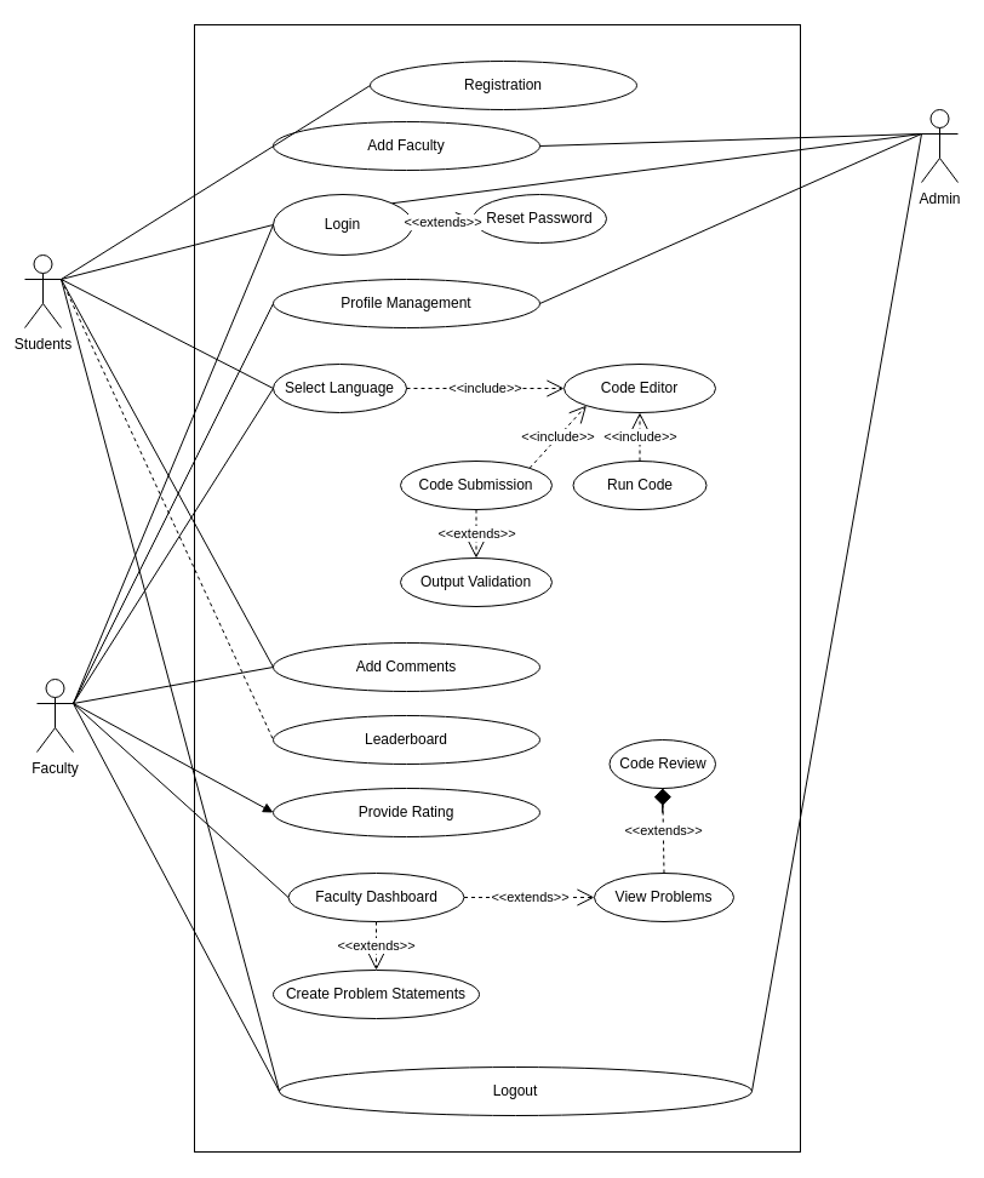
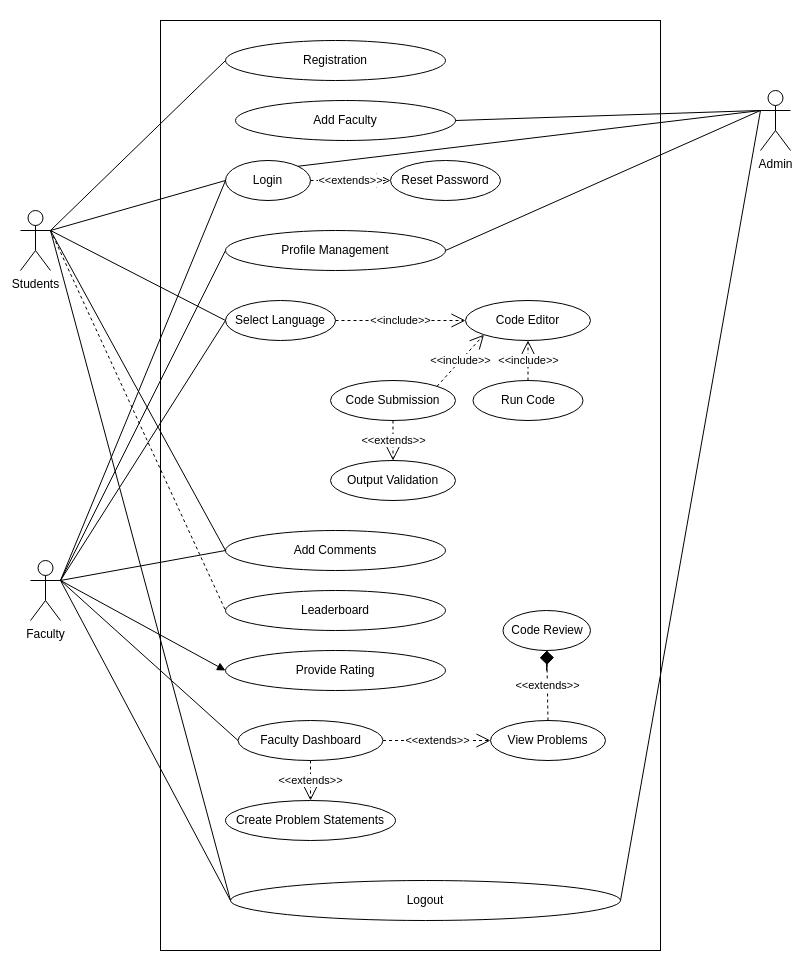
  <mxCell id="0" />
  <mxCell id="1" parent="0" />
  <mxCell id="2" value="" style="rounded=0;whiteSpace=wrap;html=1;" vertex="1" parent="1"><mxGeometry x="160" y="20" width="500" height="930" as="geometry" /></mxCell>
- <mxCell id="3" value="Registration" style="ellipse;whiteSpace=wrap;html=1;" vertex="1" parent="1"><mxGeometry x="305" y="50" width="220" height="40" as="geometry" /></mxCell>
+ <mxCell id="3" value="Registration" style="ellipse;whiteSpace=wrap;html=1;" vertex="1" parent="1"><mxGeometry x="225" y="40" width="220" height="40" as="geometry" /></mxCell>
  <mxCell id="4" value="Students" style="shape=umlActor;verticalLabelPosition=bottom;verticalAlign=top;html=1;outlineConnect=0;" vertex="1" parent="1"><mxGeometry x="20" y="210" width="30" height="60" as="geometry" /></mxCell>
  <mxCell id="5" value="Faculty" style="shape=umlActor;verticalLabelPosition=bottom;verticalAlign=top;html=1;outlineConnect=0;" vertex="1" parent="1"><mxGeometry x="30" y="560" width="30" height="60" as="geometry" /></mxCell>
  <mxCell id="6" value="Admin" style="shape=umlActor;verticalLabelPosition=bottom;verticalAlign=top;html=1;outlineConnect=0;" vertex="1" parent="1"><mxGeometry x="760" y="90" width="30" height="60" as="geometry" /></mxCell>
  <mxCell id="7" value="Logout" style="ellipse;whiteSpace=wrap;html=1;" vertex="1" parent="1"><mxGeometry x="230" y="880" width="390" height="40" as="geometry" /></mxCell>
  <mxCell id="8" value="Profile Management" style="ellipse;whiteSpace=wrap;html=1;" vertex="1" parent="1"><mxGeometry x="225" y="230" width="220" height="40" as="geometry" /></mxCell>
  <mxCell id="9" value="Code Review" style="ellipse;whiteSpace=wrap;html=1;" vertex="1" parent="1"><mxGeometry x="502.5" y="610" width="87.5" height="40" as="geometry" /></mxCell>
  <mxCell id="10" value="Faculty Dashboard" style="ellipse;whiteSpace=wrap;html=1;" vertex="1" parent="1"><mxGeometry x="237.5" y="720" width="145" height="40" as="geometry" /></mxCell>
- <mxCell id="11" value="Add Faculty" style="ellipse;whiteSpace=wrap;html=1;" vertex="1" parent="1"><mxGeometry x="225" y="100" width="220" height="40" as="geometry" /></mxCell>
- <mxCell id="12" value="Login" style="ellipse;whiteSpace=wrap;html=1;" vertex="1" parent="1"><mxGeometry x="225" y="160" width="115" height="50" as="geometry" /></mxCell>
+ <mxCell id="11" value="Add Faculty" style="ellipse;whiteSpace=wrap;html=1;" vertex="1" parent="1"><mxGeometry x="235" y="100" width="220" height="40" as="geometry" /></mxCell>
+ <mxCell id="12" value="Login" style="ellipse;whiteSpace=wrap;html=1;" vertex="1" parent="1"><mxGeometry x="225" y="160" width="85" height="40" as="geometry" /></mxCell>
  <mxCell id="13" value="Reset Password" style="ellipse;whiteSpace=wrap;html=1;" vertex="1" parent="1"><mxGeometry x="390" y="160" width="110" height="40" as="geometry" /></mxCell>
  <mxCell id="14" value="Select Language" style="ellipse;whiteSpace=wrap;html=1;" vertex="1" parent="1"><mxGeometry x="225" y="300" width="110" height="40" as="geometry" /></mxCell>
  <mxCell id="15" value="Code Editor" style="ellipse;whiteSpace=wrap;html=1;" vertex="1" parent="1"><mxGeometry x="465" y="300" width="125" height="40" as="geometry" /></mxCell>
  <mxCell id="16" value="Output Validation" style="ellipse;whiteSpace=wrap;html=1;" vertex="1" parent="1"><mxGeometry x="330" y="460" width="125" height="40" as="geometry" /></mxCell>
  <mxCell id="17" value="Run Code" style="ellipse;whiteSpace=wrap;html=1;" vertex="1" parent="1"><mxGeometry x="472.5" y="380" width="110" height="40" as="geometry" /></mxCell>
  <mxCell id="18" value="Code Submission" style="ellipse;whiteSpace=wrap;html=1;" vertex="1" parent="1"><mxGeometry x="330" y="380" width="125" height="40" as="geometry" /></mxCell>
  <mxCell id="19" value="Add Comments" style="ellipse;whiteSpace=wrap;html=1;" vertex="1" parent="1"><mxGeometry x="225" y="530" width="220" height="40" as="geometry" /></mxCell>
  <mxCell id="20" value="Leaderboard" style="ellipse;whiteSpace=wrap;html=1;" vertex="1" parent="1"><mxGeometry x="225" y="590" width="220" height="40" as="geometry" /></mxCell>
  <mxCell id="21" value="Provide Rating" style="ellipse;whiteSpace=wrap;html=1;" vertex="1" parent="1"><mxGeometry x="225" y="650" width="220" height="40" as="geometry" /></mxCell>
  <mxCell id="22" value="Create Problem Statements" style="ellipse;whiteSpace=wrap;html=1;" vertex="1" parent="1"><mxGeometry x="225" y="800" width="170" height="40" as="geometry" /></mxCell>
  <mxCell id="23" value="View Problems" style="ellipse;whiteSpace=wrap;html=1;" vertex="1" parent="1"><mxGeometry x="490" y="720" width="115" height="40" as="geometry" /></mxCell>
  <mxCell id="24" value="&amp;lt;&amp;lt;extends&amp;gt;&amp;gt;" style="endArrow=open;endSize=12;dashed=1;html=1;rounded=0;entryX=0;entryY=0.5;entryDx=0;entryDy=0;exitX=1;exitY=0.5;exitDx=0;exitDy=0;" edge="1" parent="1" source="12" target="13"><mxGeometry width="160" relative="1" as="geometry"><mxPoint x="440" y="240" as="sourcePoint" /><mxPoint x="600" y="240" as="targetPoint" /></mxGeometry></mxCell>
  <mxCell id="25" value="&amp;lt;&amp;lt;include&amp;gt;&amp;gt;" style="endArrow=open;endSize=12;dashed=1;html=1;rounded=0;entryX=0;entryY=0.5;entryDx=0;entryDy=0;exitX=1;exitY=0.5;exitDx=0;exitDy=0;" edge="1" parent="1" source="14" target="15"><mxGeometry width="160" relative="1" as="geometry"><mxPoint x="340" y="370" as="sourcePoint" /><mxPoint x="500" y="370" as="targetPoint" /></mxGeometry></mxCell>
  <mxCell id="26" value="&amp;lt;&amp;lt;include&amp;gt;&amp;gt;" style="endArrow=open;endSize=12;dashed=1;html=1;rounded=0;entryX=0.5;entryY=1;entryDx=0;entryDy=0;exitX=0.5;exitY=0;exitDx=0;exitDy=0;" edge="1" parent="1" source="17" target="15"><mxGeometry width="160" relative="1" as="geometry"><mxPoint x="400" y="460" as="sourcePoint" /><mxPoint x="560" y="460" as="targetPoint" /></mxGeometry></mxCell>
  <mxCell id="27" value="&amp;lt;&amp;lt;include&amp;gt;&amp;gt;" style="endArrow=open;endSize=12;dashed=1;html=1;rounded=0;exitX=1;exitY=0;exitDx=0;exitDy=0;entryX=0;entryY=1;entryDx=0;entryDy=0;" edge="1" parent="1" source="18" target="15"><mxGeometry width="160" relative="1" as="geometry"><mxPoint x="550" y="280" as="sourcePoint" /><mxPoint x="528" y="300" as="targetPoint" /></mxGeometry></mxCell>
  <mxCell id="28" value="&amp;lt;&amp;lt;extends&amp;gt;&amp;gt;" style="endArrow=open;endSize=12;dashed=1;html=1;rounded=0;exitX=0.5;exitY=1;exitDx=0;exitDy=0;entryX=0.5;entryY=0;entryDx=0;entryDy=0;" edge="1" parent="1" source="18" target="16"><mxGeometry width="160" relative="1" as="geometry"><mxPoint x="290" y="440" as="sourcePoint" /><mxPoint x="450" y="440" as="targetPoint" /></mxGeometry></mxCell>
  <mxCell id="29" value="&amp;lt;&amp;lt;extends&amp;gt;&amp;gt;" style="endArrow=open;endSize=12;dashed=1;html=1;rounded=0;entryX=0.5;entryY=0;entryDx=0;entryDy=0;exitX=0.5;exitY=1;exitDx=0;exitDy=0;" edge="1" parent="1" source="10" target="22"><mxGeometry width="160" relative="1" as="geometry"><mxPoint x="320" y="870" as="sourcePoint" /><mxPoint x="550" y="810" as="targetPoint" /></mxGeometry></mxCell>
  <mxCell id="30" value="&amp;lt;&amp;lt;extends&amp;gt;&amp;gt;" style="endArrow=open;endSize=12;dashed=1;html=1;rounded=0;entryX=0;entryY=0.5;entryDx=0;entryDy=0;exitX=1;exitY=0.5;exitDx=0;exitDy=0;" edge="1" parent="1" source="10" target="23"><mxGeometry width="160" relative="1" as="geometry"><mxPoint x="380" y="780" as="sourcePoint" /><mxPoint x="540" y="780" as="targetPoint" /></mxGeometry></mxCell>
  <mxCell id="31" value="&amp;lt;&amp;lt;extends&amp;gt;&amp;gt;" style="endArrow=diamond;endSize=12;dashed=1;html=1;rounded=0;entryX=0.5;entryY=1;entryDx=0;entryDy=0;exitX=0.5;exitY=0;exitDx=0;exitDy=0;" edge="1" parent="1" source="23" target="9"><mxGeometry width="160" relative="1" as="geometry"><mxPoint x="480" y="680" as="sourcePoint" /><mxPoint x="640" y="680" as="targetPoint" /></mxGeometry></mxCell>
  <mxCell id="32" value="" style="endArrow=none;html=1;rounded=0;entryX=0;entryY=0.5;entryDx=0;entryDy=0;exitX=1;exitY=0.333;exitDx=0;exitDy=0;exitPerimeter=0;" edge="1" parent="1" source="4" target="3"><mxGeometry width="50" height="50" relative="1" as="geometry"><mxPoint x="30" y="180" as="sourcePoint" /><mxPoint x="80" y="130" as="targetPoint" /></mxGeometry></mxCell>
  <mxCell id="33" value="" style="endArrow=none;html=1;rounded=0;exitX=1;exitY=0.5;exitDx=0;exitDy=0;entryX=0;entryY=0.333;entryDx=0;entryDy=0;entryPerimeter=0;" edge="1" parent="1" source="11" target="6"><mxGeometry width="50" height="50" relative="1" as="geometry"><mxPoint x="700" y="170" as="sourcePoint" /><mxPoint x="750" y="120" as="targetPoint" /></mxGeometry></mxCell>
  <mxCell id="34" value="" style="endArrow=none;html=1;rounded=0;entryX=0;entryY=0.5;entryDx=0;entryDy=0;exitX=1;exitY=0.333;exitDx=0;exitDy=0;exitPerimeter=0;" edge="1" parent="1" source="4" target="12"><mxGeometry width="50" height="50" relative="1" as="geometry"><mxPoint x="50" y="400" as="sourcePoint" /><mxPoint x="100" y="350" as="targetPoint" /></mxGeometry></mxCell>
  <mxCell id="35" value="" style="endArrow=none;html=1;rounded=0;exitX=1;exitY=0;exitDx=0;exitDy=0;" edge="1" parent="1" source="12"><mxGeometry width="50" height="50" relative="1" as="geometry"><mxPoint x="690" y="280" as="sourcePoint" /><mxPoint x="760" y="110" as="targetPoint" /></mxGeometry></mxCell>
  <mxCell id="36" value="" style="endArrow=none;html=1;rounded=0;entryX=0;entryY=0.5;entryDx=0;entryDy=0;exitX=1;exitY=0.333;exitDx=0;exitDy=0;exitPerimeter=0;" edge="1" parent="1" source="5" target="12"><mxGeometry width="50" height="50" relative="1" as="geometry"><mxPoint x="70" y="430" as="sourcePoint" /><mxPoint x="120" y="380" as="targetPoint" /></mxGeometry></mxCell>
  <mxCell id="37" value="" style="endArrow=none;html=1;rounded=0;entryX=0;entryY=0.5;entryDx=0;entryDy=0;exitX=1;exitY=0.333;exitDx=0;exitDy=0;exitPerimeter=0;" edge="1" parent="1" source="5" target="8"><mxGeometry width="50" height="50" relative="1" as="geometry"><mxPoint x="50" y="440" as="sourcePoint" /><mxPoint x="100" y="390" as="targetPoint" /></mxGeometry></mxCell>
  <mxCell id="38" value="" style="endArrow=none;html=1;rounded=0;entryX=0;entryY=0.333;entryDx=0;entryDy=0;entryPerimeter=0;exitX=1;exitY=0.5;exitDx=0;exitDy=0;" edge="1" parent="1" source="8" target="6"><mxGeometry width="50" height="50" relative="1" as="geometry"><mxPoint x="630" y="210" as="sourcePoint" /><mxPoint x="680" y="160" as="targetPoint" /></mxGeometry></mxCell>
  <mxCell id="39" value="" style="endArrow=none;html=1;rounded=0;entryX=0;entryY=0.5;entryDx=0;entryDy=0;exitX=1;exitY=0.333;exitDx=0;exitDy=0;exitPerimeter=0;" edge="1" parent="1" source="5" target="14"><mxGeometry width="50" height="50" relative="1" as="geometry"><mxPoint x="50" y="530" as="sourcePoint" /><mxPoint x="50" y="340" as="targetPoint" /></mxGeometry></mxCell>
  <mxCell id="40" value="" style="endArrow=none;html=1;rounded=0;entryX=0;entryY=0.5;entryDx=0;entryDy=0;exitX=1;exitY=0.333;exitDx=0;exitDy=0;exitPerimeter=0;" edge="1" parent="1" source="4" target="14"><mxGeometry width="50" height="50" relative="1" as="geometry"><mxPoint x="10" y="400" as="sourcePoint" /><mxPoint x="60" y="350" as="targetPoint" /></mxGeometry></mxCell>
  <mxCell id="41" value="" style="endArrow=none;html=1;rounded=0;entryX=0;entryY=0.5;entryDx=0;entryDy=0;exitX=1;exitY=0.333;exitDx=0;exitDy=0;exitPerimeter=0;" edge="1" parent="1" source="4" target="19"><mxGeometry width="50" height="50" relative="1" as="geometry"><mxPoint x="60" y="230" as="sourcePoint" /><mxPoint x="50" y="370" as="targetPoint" /></mxGeometry></mxCell>
  <mxCell id="42" value="" style="endArrow=none;html=1;rounded=0;entryX=0;entryY=0.5;entryDx=0;entryDy=0;exitX=1;exitY=0.333;exitDx=0;exitDy=0;exitPerimeter=0;" edge="1" parent="1" source="5" target="19"><mxGeometry width="50" height="50" relative="1" as="geometry"><mxPoint x="-80" y="490" as="sourcePoint" /><mxPoint x="-30" y="440" as="targetPoint" /></mxGeometry></mxCell>
  <mxCell id="43" value="" style="endArrow=none;html=1;rounded=0;exitX=1;exitY=0.333;exitDx=0;exitDy=0;exitPerimeter=0;entryX=0;entryY=0.5;entryDx=0;entryDy=0;dashed=1;" edge="1" parent="1" source="4" target="20"><mxGeometry width="50" height="50" relative="1" as="geometry"><mxPoint x="-40" y="450" as="sourcePoint" /><mxPoint x="10" y="400" as="targetPoint" /></mxGeometry></mxCell>
  <mxCell id="44" value="" style="endArrow=block;html=1;rounded=0;entryX=0;entryY=0.5;entryDx=0;entryDy=0;exitX=1;exitY=0.333;exitDx=0;exitDy=0;exitPerimeter=0;" edge="1" parent="1" source="5" target="21"><mxGeometry width="50" height="50" relative="1" as="geometry"><mxPoint x="40" y="760" as="sourcePoint" /><mxPoint x="90" y="710" as="targetPoint" /></mxGeometry></mxCell>
  <mxCell id="45" style="edgeStyle=orthogonalEdgeStyle;rounded=0;orthogonalLoop=1;jettySize=auto;html=1;exitX=0.5;exitY=1;exitDx=0;exitDy=0;" edge="1" parent="1" source="9" target="9"><mxGeometry relative="1" as="geometry" /></mxCell>
  <mxCell id="46" value="" style="endArrow=none;html=1;rounded=0;entryX=0;entryY=0.5;entryDx=0;entryDy=0;exitX=1;exitY=0.333;exitDx=0;exitDy=0;exitPerimeter=0;" edge="1" parent="1" source="5" target="10"><mxGeometry width="50" height="50" relative="1" as="geometry"><mxPoint x="90" y="760" as="sourcePoint" /><mxPoint x="140" y="710" as="targetPoint" /></mxGeometry></mxCell>
  <mxCell id="47" value="" style="endArrow=none;html=1;rounded=0;entryX=0;entryY=0.5;entryDx=0;entryDy=0;exitX=1;exitY=0.333;exitDx=0;exitDy=0;exitPerimeter=0;" edge="1" parent="1" source="5" target="7"><mxGeometry width="50" height="50" relative="1" as="geometry"><mxPoint x="70" y="830" as="sourcePoint" /><mxPoint x="120" y="780" as="targetPoint" /></mxGeometry></mxCell>
  <mxCell id="48" value="" style="endArrow=none;html=1;rounded=0;entryX=0;entryY=0.5;entryDx=0;entryDy=0;exitX=1;exitY=0.333;exitDx=0;exitDy=0;exitPerimeter=0;" edge="1" parent="1" source="4" target="7"><mxGeometry width="50" height="50" relative="1" as="geometry"><mxPoint x="-20" y="510" as="sourcePoint" /><mxPoint x="30" y="460" as="targetPoint" /></mxGeometry></mxCell>
  <mxCell id="49" value="" style="endArrow=none;html=1;rounded=0;entryX=0;entryY=0.333;entryDx=0;entryDy=0;entryPerimeter=0;exitX=1;exitY=0.5;exitDx=0;exitDy=0;" edge="1" parent="1" source="7" target="6"><mxGeometry width="50" height="50" relative="1" as="geometry"><mxPoint x="710" y="350" as="sourcePoint" /><mxPoint x="760" y="300" as="targetPoint" /></mxGeometry></mxCell>
